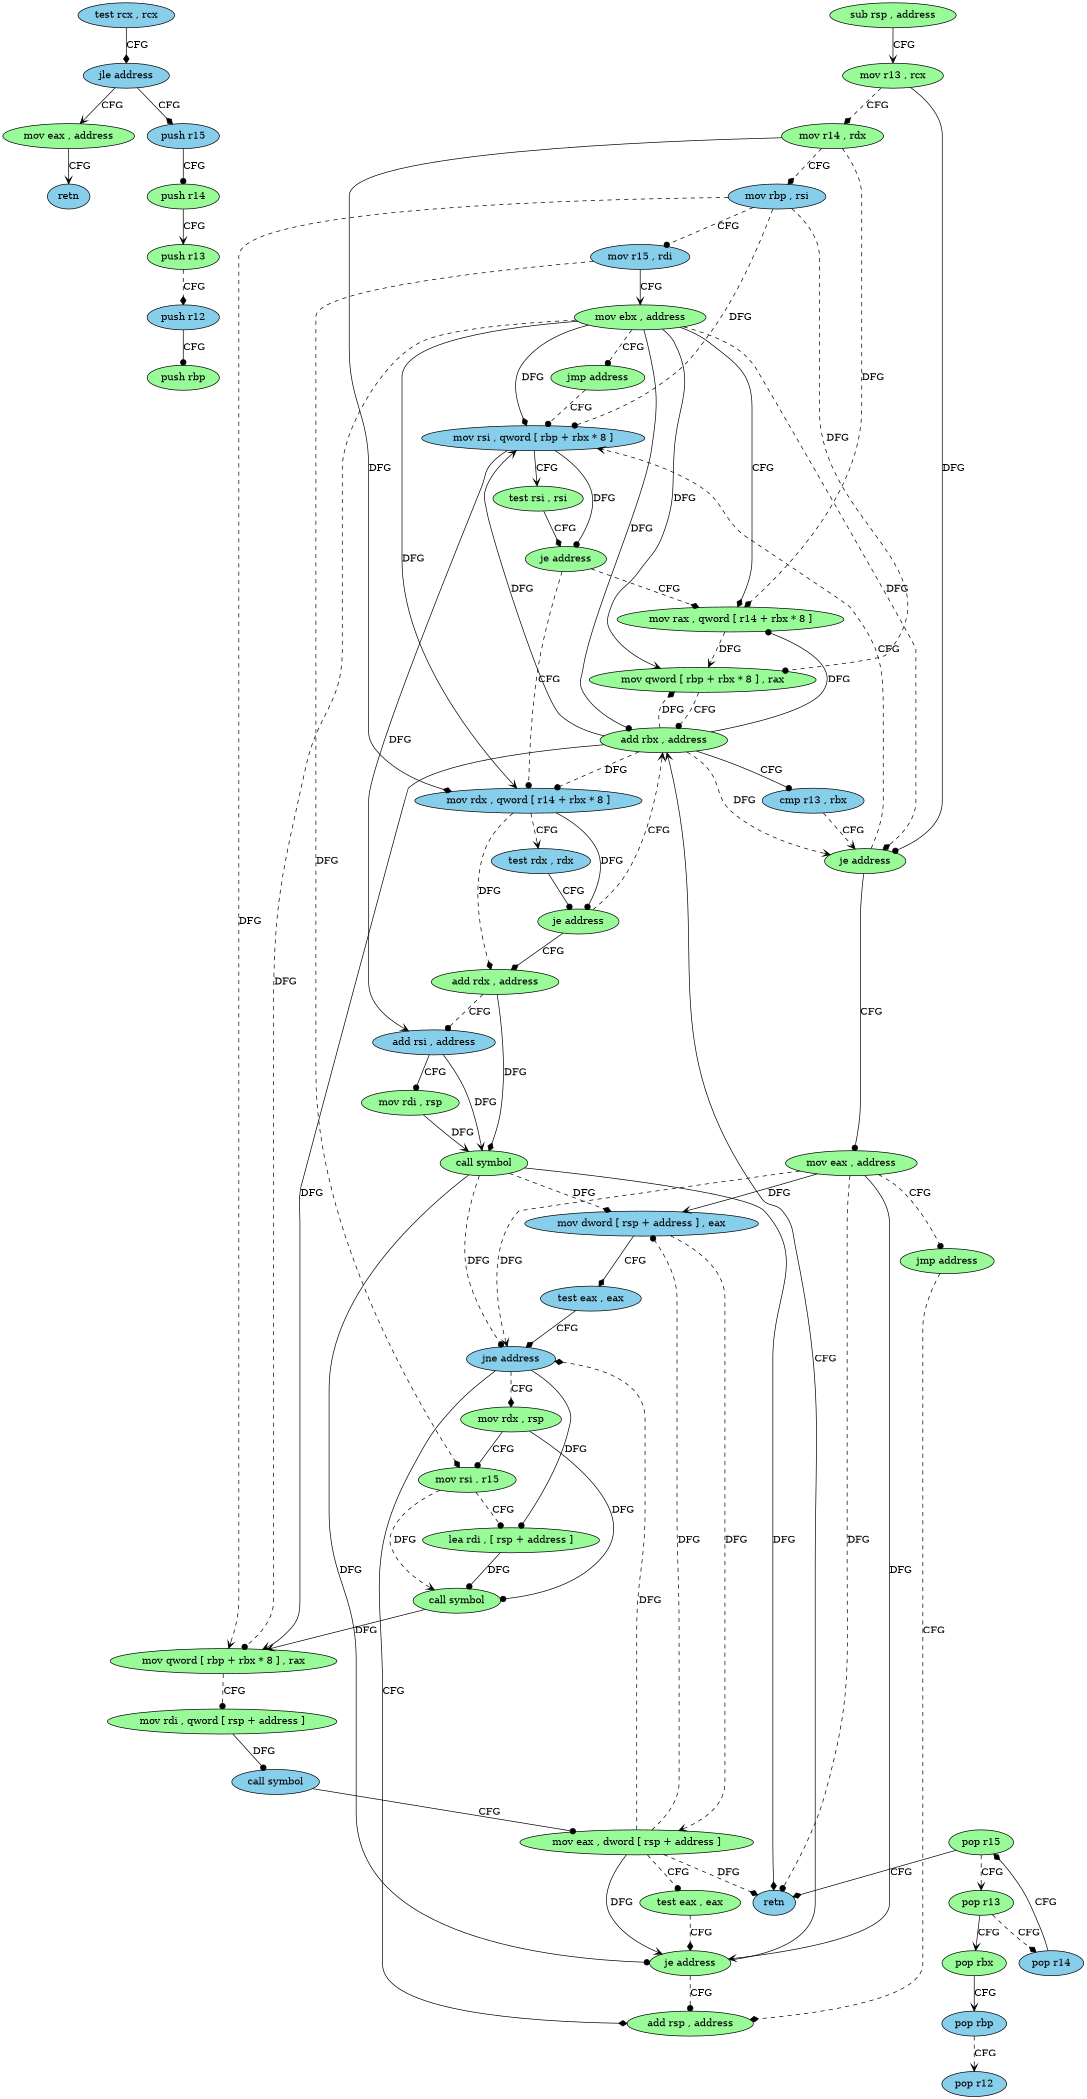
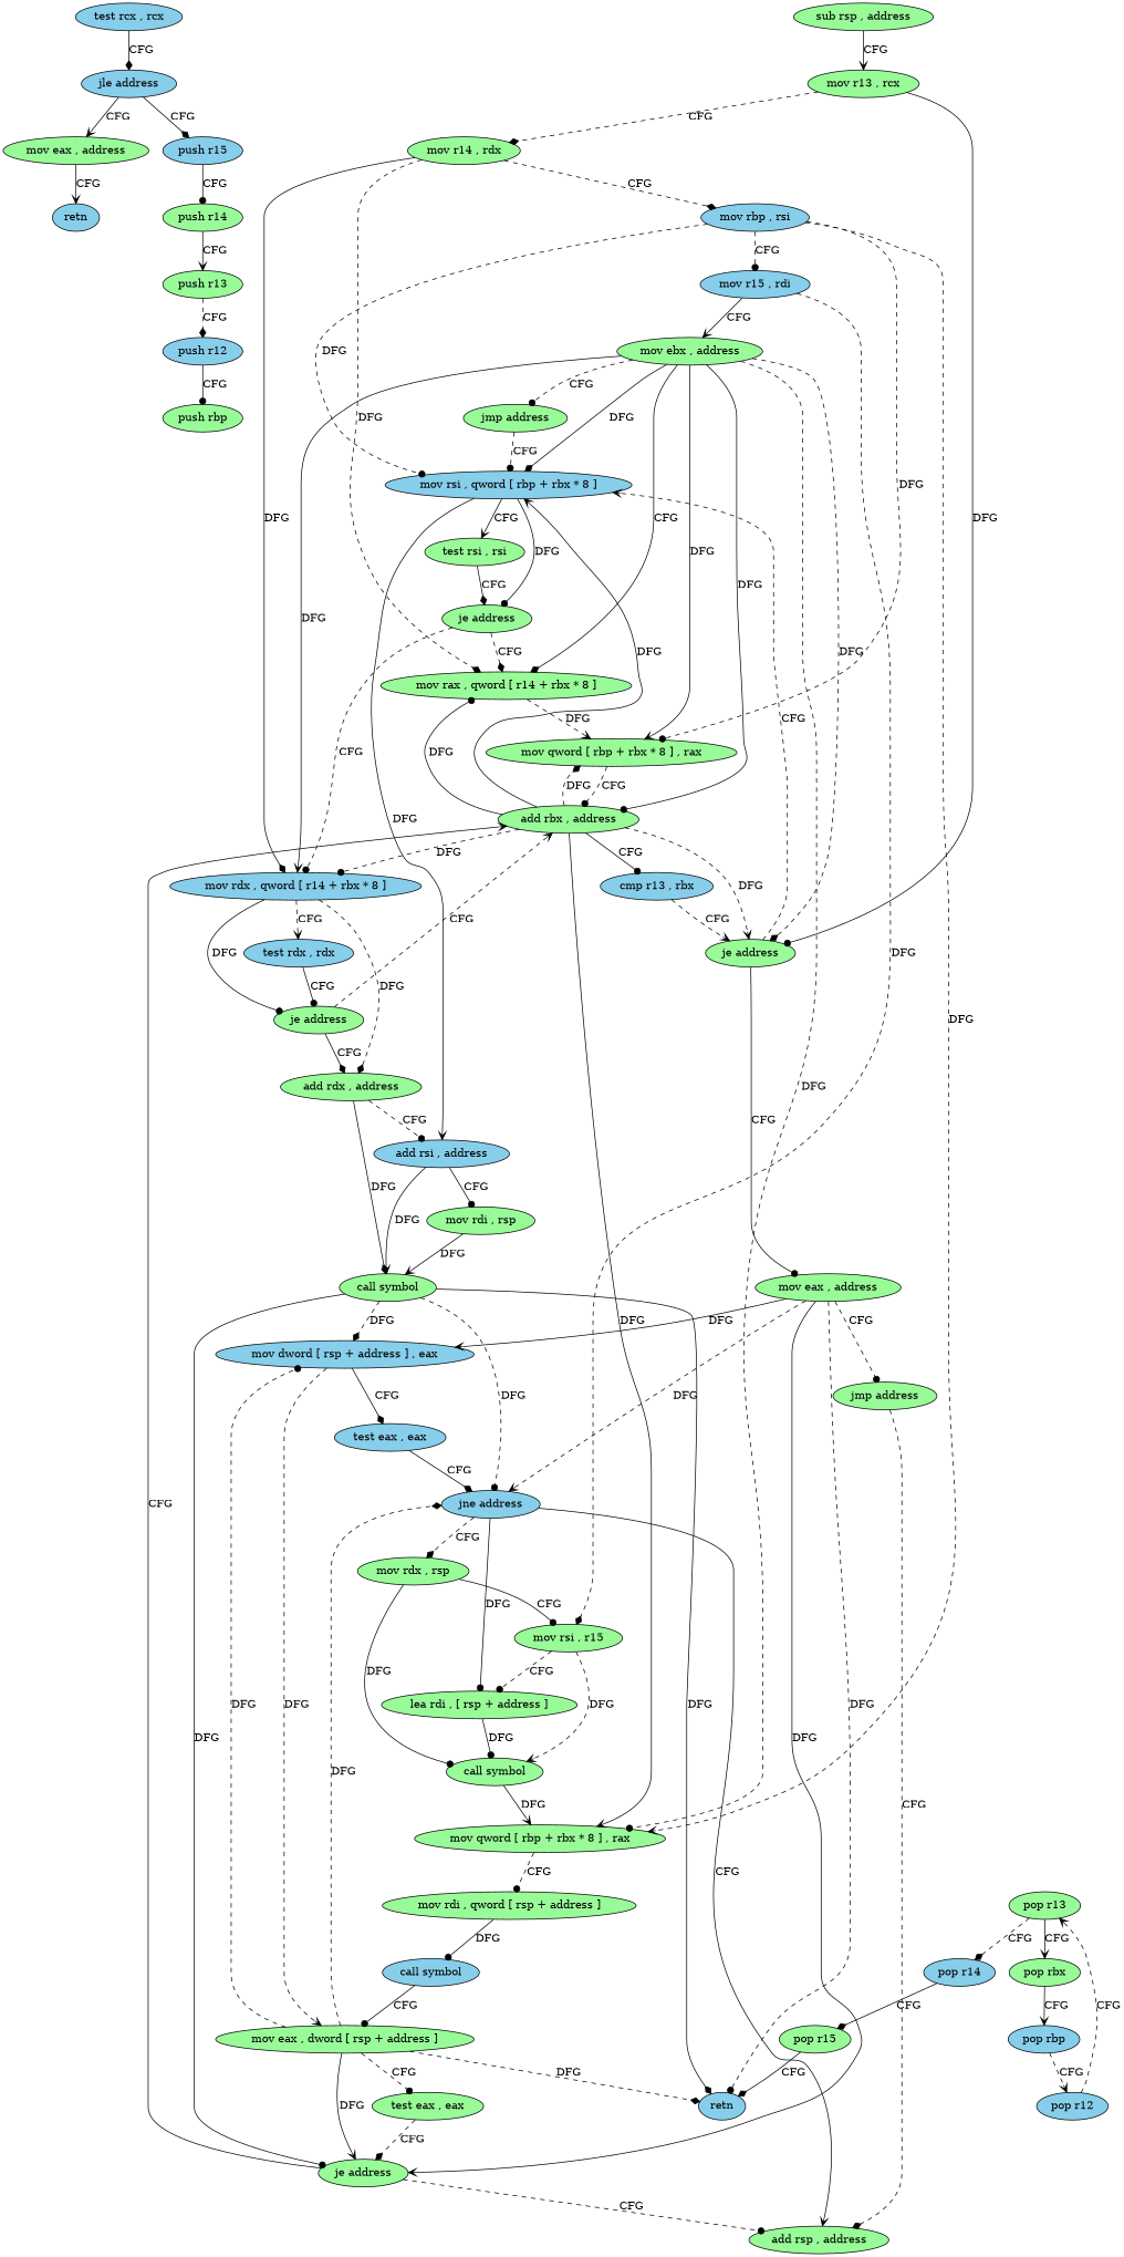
  digraph {
    node [fillcolor=palegreen style=filled]
    edge [arrowhead=dot style=solid]
    n1 [fillcolor=skyblue label="test rcx , rcx"]
    n2 [fillcolor=skyblue label="jle address"]
    n3 [label="mov eax , address"]
    n4 [fillcolor=skyblue label="push r15"]
    n5 [fillcolor=skyblue label=retn]
    n6 [label="push r14"]
    n7 [label="push r13"]
    n8 [fillcolor=skyblue label="push r12"]
    n9 [label="push rbp"]
    n10 [label="sub rsp , address"]
    n11 [label="mov r13 , rcx"]
    n12 [label="mov r14 , rdx"]
    n13 [label="je address"]
    n14 [fillcolor=skyblue label="mov rbp , rsi"]
    n15 [label="mov rax , qword [ r14 + rbx * 8 ]"]
    n16 [fillcolor=skyblue label="mov rdx , qword [ r14 + rbx * 8 ]"]
    n17 [fillcolor=skyblue label="mov rsi , qword [ rbp + rbx * 8 ]"]
    n18 [label="mov eax , address"]
    n19 [fillcolor=skyblue label="mov r15 , rdi"]
    n20 [label="mov qword [ rbp + rbx * 8 ] , rax"]
    n21 [label="mov qword [ rbp + rbx * 8 ] , rax"]
    n22 [fillcolor=skyblue label="test rdx , rdx"]
    n23 [label="je address"]
    n24 [label="add rdx , address"]
    n25 [label="mov ebx , address"]
    n26 [label="mov rsi , r15"]
    n27 [label="test rsi , rsi"]
    n28 [label="je address"]
    n29 [fillcolor=skyblue label="add rsi , address"]
    n30 [label="add rbx , address"]
    n31 [label="mov rdi , qword [ rsp + address ]"]
    n32 [label="jmp address"]
    n33 [label="lea rdi , [ rsp + address ]"]
    n34 [label="call symbol"]
    n35 [fillcolor=skyblue label="cmp r13 , rbx"]
    n36 [label="call symbol"]
    n37 [label="mov rdi , rsp"]
    n38 [fillcolor=skyblue label="mov dword [ rsp + address ] , eax"]
    n39 [fillcolor=skyblue label="jne address"]
    n40 [fillcolor=skyblue label=retn]
    n41 [label="je address"]
    n42 [label="jmp address"]
    n43 [label="add rsp , address"]
    n44 [fillcolor=skyblue label="test eax , eax"]
    n45 [label="mov eax , dword [ rsp + address ]"]
    n46 [label="mov rdx , rsp"]
    n47 [label="pop rbx"]
    n48 [fillcolor=skyblue label="pop rbp"]
    n49 [label="test eax , eax"]
    n50 [fillcolor=skyblue label="pop r12"]
    n51 [label="pop r13"]
    n52 [fillcolor=skyblue label="pop r14"]
    n53 [label="pop r15"]
    n54 [fillcolor=skyblue label="call symbol"]
    n1 -> n2 [arrowhead=diamond label=CFG]
    n2 -> n3 [arrowhead=vee label=CFG]
    n2 -> n4 [arrowhead=diamond label=CFG]
    n3 -> n5 [arrowhead=vee label=CFG]
    n4 -> n6 [label=CFG]
    n6 -> n7 [arrowhead=vee label=CFG]
    n7 -> n8 [arrowhead=diamond label=CFG style=dashed]
    n8 -> n9 [label=CFG]
    n10 -> n11 [arrowhead=vee label=CFG]
    n11 -> n12 [arrowhead=diamond label=CFG style=dashed]
    n11 -> n13 [label=DFG]
    n12 -> n14 [arrowhead=diamond label=CFG style=dashed]
    n12 -> n15 [arrowhead=diamond label=DFG style=dashed]
    n12 -> n16 [arrowhead=diamond label=DFG]
    n13 -> n17 [arrowhead=vee label=CFG style=dashed]
    n13 -> n18 [label=CFG]
    n14 -> n17 [label=DFG style=dashed]
    n14 -> n19 [label=CFG style=dashed]
    n14 -> n20 [label=DFG style=dashed]
    n14 -> n21 [arrowhead=vee label=DFG style=dashed]
    n15 -> n20 [arrowhead=vee label=DFG style=dashed]
    n16 -> n22 [arrowhead=vee label=CFG style=dashed]
    n16 -> n23 [label=DFG]
    n16 -> n24 [arrowhead=diamond label=DFG style=dashed]
    n17 -> n27 [arrowhead=vee label=CFG]
    n17 -> n28 [label=DFG]
    n17 -> n29 [arrowhead=vee label=DFG]
    n18 -> n38 [arrowhead=vee label=DFG]
    n18 -> n39 [arrowhead=vee label=DFG style=dashed]
    n18 -> n40 [label=DFG style=dashed]
    n18 -> n41 [arrowhead=vee label=DFG]
    n18 -> n42 [label=CFG style=dashed]
    n19 -> n25 [arrowhead=vee label=CFG]
    n19 -> n26 [arrowhead=diamond label=DFG style=dashed]
    n20 -> n30 [label=CFG style=dashed]
    n21 -> n31 [label=CFG style=dashed]
    n22 -> n23 [label=CFG]
    n23 -> n24 [arrowhead=diamond label=CFG]
    n23 -> n30 [arrowhead=vee label=CFG style=dashed]
    n24 -> n29 [label=CFG style=dashed]
    n24 -> n36 [arrowhead=diamond label=DFG]
    n25 -> n13 [arrowhead=diamond label=DFG style=dashed]
    n25 -> n15 [arrowhead=diamond label=CFG]
    n25 -> n16 [arrowhead=vee label=DFG]
    n25 -> n17 [arrowhead=diamond label=DFG]
    n25 -> n20 [arrowhead=vee label=DFG]
    n25 -> n21 [label=DFG style=dashed]
    n25 -> n30 [label=DFG]
    n25 -> n32 [label=CFG style=dashed]
    n26 -> n33 [label=CFG style=dashed]
    n26 -> n34 [arrowhead=vee label=DFG style=dashed]
    n27 -> n28 [arrowhead=diamond label=CFG]
    n28 -> n15 [arrowhead=diamond label=CFG style=dashed]
    n28 -> n16 [label=CFG style=dashed]
    n29 -> n36 [arrowhead=vee label=DFG]
    n29 -> n37 [label=CFG]
    n30 -> n13 [arrowhead=vee label=DFG style=dashed]
    n30 -> n15 [label=DFG]
    n30 -> n16 [label=DFG style=dashed]
    n30 -> n17 [arrowhead=vee label=DFG]
    n30 -> n20 [arrowhead=diamond label=DFG style=dashed]
    n30 -> n21 [arrowhead=vee label=DFG]
    n30 -> n35 [label=CFG]
    n31 -> n54 [label=DFG]
    n32 -> n17 [label=CFG style=dashed]
    n33 -> n34 [label=DFG]
    n34 -> n21 [arrowhead=vee label=DFG]
    n35 -> n13 [arrowhead=vee label=CFG style=dashed]
    n36 -> n38 [arrowhead=diamond label=DFG style=dashed]
    n36 -> n39 [label=DFG style=dashed]
    n36 -> n40 [arrowhead=diamond label=DFG]
    n36 -> n41 [label=DFG]
    n37 -> n36 [arrowhead=vee label=DFG]
    n38 -> n44 [arrowhead=diamond label=CFG]
    n38 -> n45 [arrowhead=vee label=DFG style=dashed]
    n39 -> n33 [label=DFG]
-   n39 -> n43 [arrowhead=diamond label=CFG]
+   n39 -> n43 [arrowhead=vee label=CFG]
    n39 -> n46 [arrowhead=diamond label=CFG style=dashed]
    n41 -> n30 [arrowhead=vee label=CFG]
    n41 -> n43 [label=CFG style=dashed]
    n42 -> n43 [arrowhead=diamond label=CFG style=dashed]
    n44 -> n39 [arrowhead=diamond label=CFG]
    n45 -> n38 [label=DFG style=dashed]
    n45 -> n39 [arrowhead=diamond label=DFG style=dashed]
    n45 -> n40 [arrowhead=diamond label=DFG style=dashed]
    n45 -> n41 [arrowhead=vee label=DFG]
    n45 -> n49 [label=CFG style=dashed]
    n46 -> n26 [label=CFG]
    n46 -> n34 [label=DFG]
    n47 -> n48 [arrowhead=vee label=CFG]
    n48 -> n50 [arrowhead=vee label=CFG style=dashed]
    n49 -> n41 [arrowhead=diamond label=CFG style=dashed]
-   n53 -> n51 [arrowhead=vee label=CFG style=dashed]
+   n50 -> n51 [arrowhead=vee label=CFG style=dashed]
    n51 -> n47 [arrowhead=vee label=CFG]
    n51 -> n52 [arrowhead=diamond label=CFG style=dashed]
    n52 -> n53 [arrowhead=diamond label=CFG]
    n53 -> n40 [arrowhead=diamond label=CFG]
    n54 -> n45 [label=CFG]
  }
